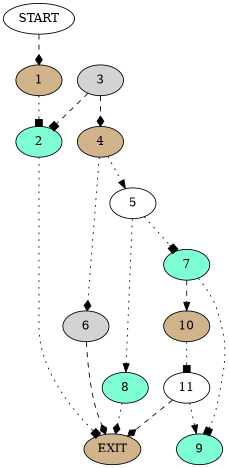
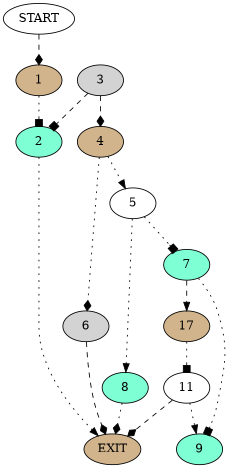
  digraph {
    node [fillcolor=tan style=filled]
    edge [arrowhead=diamond style=dotted]
    n1 [fillcolor=white label=START]
    1
    2 [fillcolor=aquamarine]
    n4 [label=EXIT]
    3 [fillcolor=lightgrey]
    4
    5 [fillcolor=white]
    6 [fillcolor=lightgrey]
    7 [fillcolor=aquamarine]
    8 [fillcolor=aquamarine]
    9 [fillcolor=aquamarine]
-   10
+   10 [label=17]
    11 [fillcolor=white]
    n1 -> 1 [style=dashed]
    1 -> 2 [arrowhead=box]
-   2 -> n4 [arrowhead=box]
+   2 -> n4 [arrowhead=normal]
    3 -> 2 [arrowhead=box style=dashed]
    3 -> 4 [style=dashed]
    4 -> 5 [arrowhead=normal]
    4 -> 6
    5 -> 7 [arrowhead=box]
    5 -> 8 [arrowhead=normal]
    6 -> n4 [style=dashed]
    7 -> 9 [arrowhead=box]
    7 -> 10 [arrowhead=normal style=dashed]
    8 -> n4
    10 -> 11 [arrowhead=box]
    11 -> n4 [style=dashed]
    11 -> 9 [arrowhead=normal]
  }
